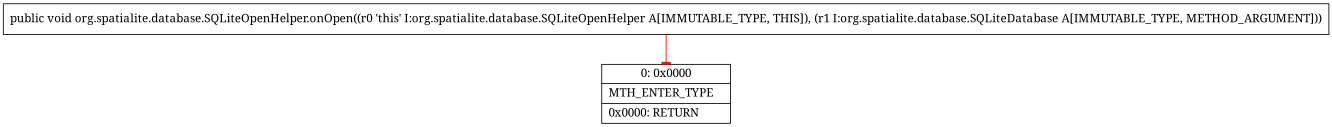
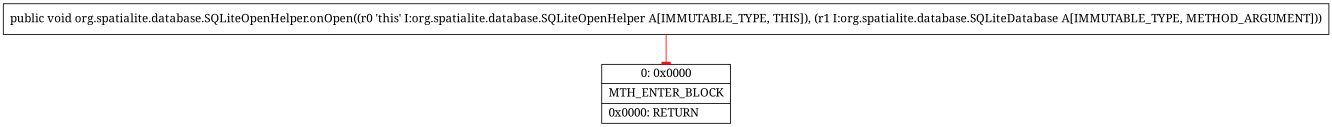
  digraph {
    fontname="Noto Serif"
    node [shape=record fontname="Noto Serif"]
-   n1 [label="{0\:\ 0x0000|MTH_ENTER_TYPE\l|0x0000: RETURN   \l}"]
+   n1 [label="{0\:\ 0x0000|MTH_ENTER_BLOCK\l|0x0000: RETURN   \l}"]
    n2 [label="{public void org.spatialite.database.SQLiteOpenHelper.onOpen((r0 'this' I:org.spatialite.database.SQLiteOpenHelper A[IMMUTABLE_TYPE, THIS]), (r1 I:org.spatialite.database.SQLiteDatabase A[IMMUTABLE_TYPE, METHOD_ARGUMENT])) }"]
    n2 -> n1 [color=red arrowhead=tee fontname="Noto Serif"]
  }
